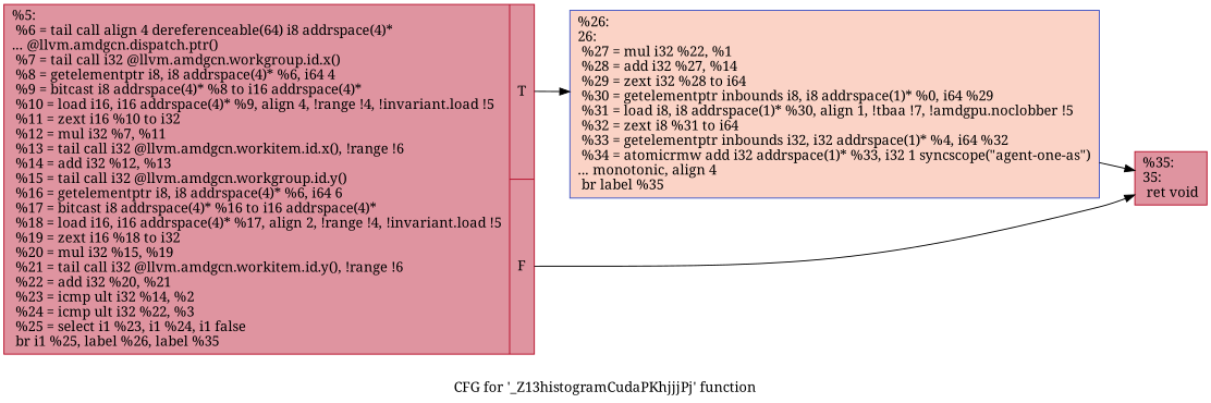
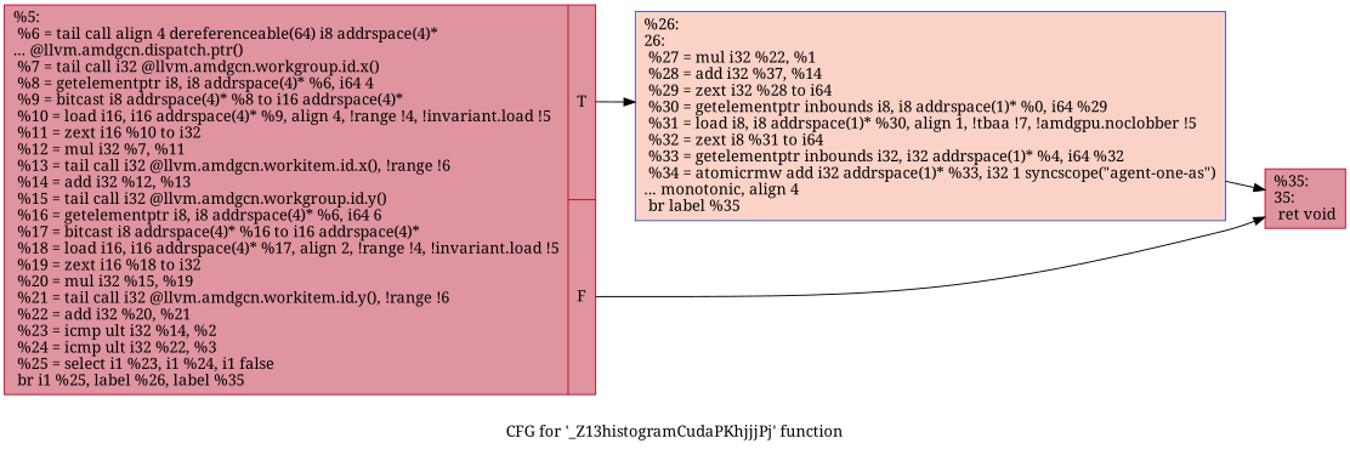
  digraph {
    label="CFG for '_Z13histogramCudaPKhjjjPj' function"
    rankdir=LR
    fontname="Noto Serif"
    node [color="#b70d28ff" fillcolor="#b70d2870" shape=record style=filled fontname="Noto Serif"]
    edge [fontname="Noto Serif"]
    n1 [label="{%5:\l  %6 = tail call align 4 dereferenceable(64) i8 addrspace(4)*\l... @llvm.amdgcn.dispatch.ptr()\l  %7 = tail call i32 @llvm.amdgcn.workgroup.id.x()\l  %8 = getelementptr i8, i8 addrspace(4)* %6, i64 4\l  %9 = bitcast i8 addrspace(4)* %8 to i16 addrspace(4)*\l  %10 = load i16, i16 addrspace(4)* %9, align 4, !range !4, !invariant.load !5\l  %11 = zext i16 %10 to i32\l  %12 = mul i32 %7, %11\l  %13 = tail call i32 @llvm.amdgcn.workitem.id.x(), !range !6\l  %14 = add i32 %12, %13\l  %15 = tail call i32 @llvm.amdgcn.workgroup.id.y()\l  %16 = getelementptr i8, i8 addrspace(4)* %6, i64 6\l  %17 = bitcast i8 addrspace(4)* %16 to i16 addrspace(4)*\l  %18 = load i16, i16 addrspace(4)* %17, align 2, !range !4, !invariant.load !5\l  %19 = zext i16 %18 to i32\l  %20 = mul i32 %15, %19\l  %21 = tail call i32 @llvm.amdgcn.workitem.id.y(), !range !6\l  %22 = add i32 %20, %21\l  %23 = icmp ult i32 %14, %2\l  %24 = icmp ult i32 %22, %3\l  %25 = select i1 %23, i1 %24, i1 false\l  br i1 %25, label %26, label %35\l|{<s0>T|<s1>F}}"]
-   n2 [color="#3d50c3ff" fillcolor="#f59c7d70" label="{%26:\l26:                                               \l  %27 = mul i32 %22, %1\l  %28 = add i32 %27, %14\l  %29 = zext i32 %28 to i64\l  %30 = getelementptr inbounds i8, i8 addrspace(1)* %0, i64 %29\l  %31 = load i8, i8 addrspace(1)* %30, align 1, !tbaa !7, !amdgpu.noclobber !5\l  %32 = zext i8 %31 to i64\l  %33 = getelementptr inbounds i32, i32 addrspace(1)* %4, i64 %32\l  %34 = atomicrmw add i32 addrspace(1)* %33, i32 1 syncscope(\"agent-one-as\")\l... monotonic, align 4\l  br label %35\l}"]
+   n2 [color="#3d50c3ff" fillcolor="#f59c7d70" label="{%26:\l26:                                               \l  %27 = mul i32 %22, %1\l  %28 = add i32 %37, %14\l  %29 = zext i32 %28 to i64\l  %30 = getelementptr inbounds i8, i8 addrspace(1)* %0, i64 %29\l  %31 = load i8, i8 addrspace(1)* %30, align 1, !tbaa !7, !amdgpu.noclobber !5\l  %32 = zext i8 %31 to i64\l  %33 = getelementptr inbounds i32, i32 addrspace(1)* %4, i64 %32\l  %34 = atomicrmw add i32 addrspace(1)* %33, i32 1 syncscope(\"agent-one-as\")\l... monotonic, align 4\l  br label %35\l}"]
    n3 [label="{%35:\l35:                                               \l  ret void\l}"]
    n1 -> n2 [tailport=s0]
    n1 -> n3 [tailport=s1]
    n2 -> n3
  }
